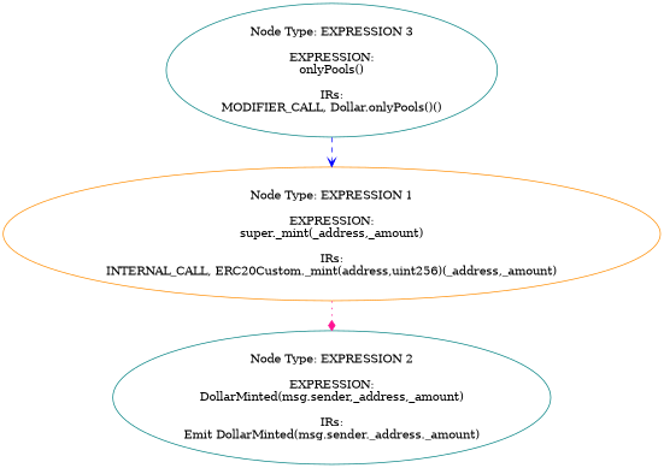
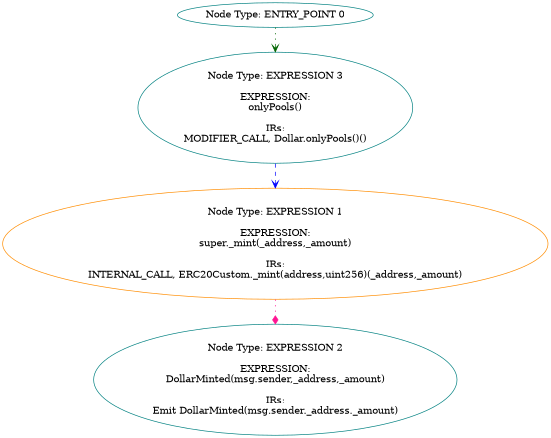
  digraph {
    node [color=teal]
    edge [style=dotted arrowhead=vee]
+   n1 [label="Node Type: ENTRY_POINT 0\n"]
    n2 [label="Node Type: EXPRESSION 3\n\nEXPRESSION:\nonlyPools()\n\nIRs:\nMODIFIER_CALL, Dollar.onlyPools()()"]
    n3 [label="Node Type: EXPRESSION 1\n\nEXPRESSION:\nsuper._mint(_address,_amount)\n\nIRs:\nINTERNAL_CALL, ERC20Custom._mint(address,uint256)(_address,_amount)" color=darkorange]
    n4 [label="Node Type: EXPRESSION 2\n\nEXPRESSION:\nDollarMinted(msg.sender,_address,_amount)\n\nIRs:\nEmit DollarMinted(msg.sender._address._amount)"]
+   n1 -> n2 [color=darkgreen]
    n2 -> n3 [color=blue style=dashed]
    n3 -> n4 [color=deeppink arrowhead=diamond]
  }
